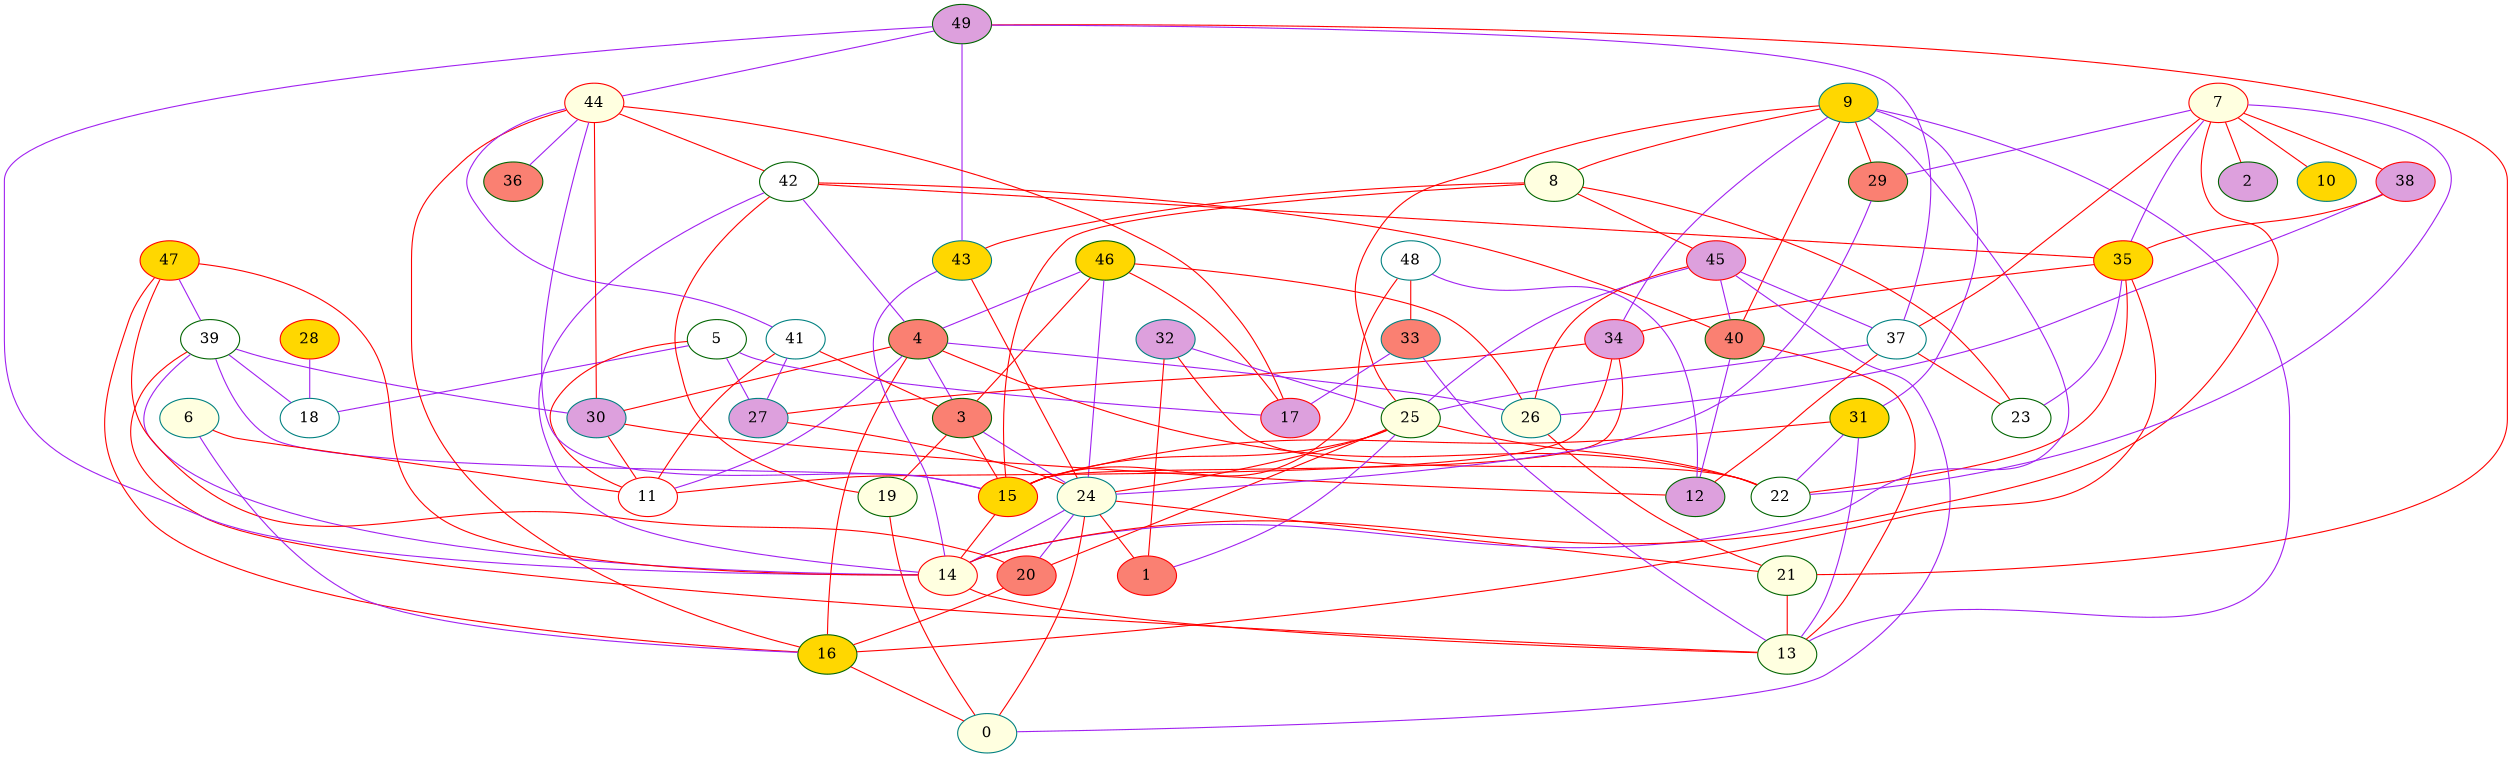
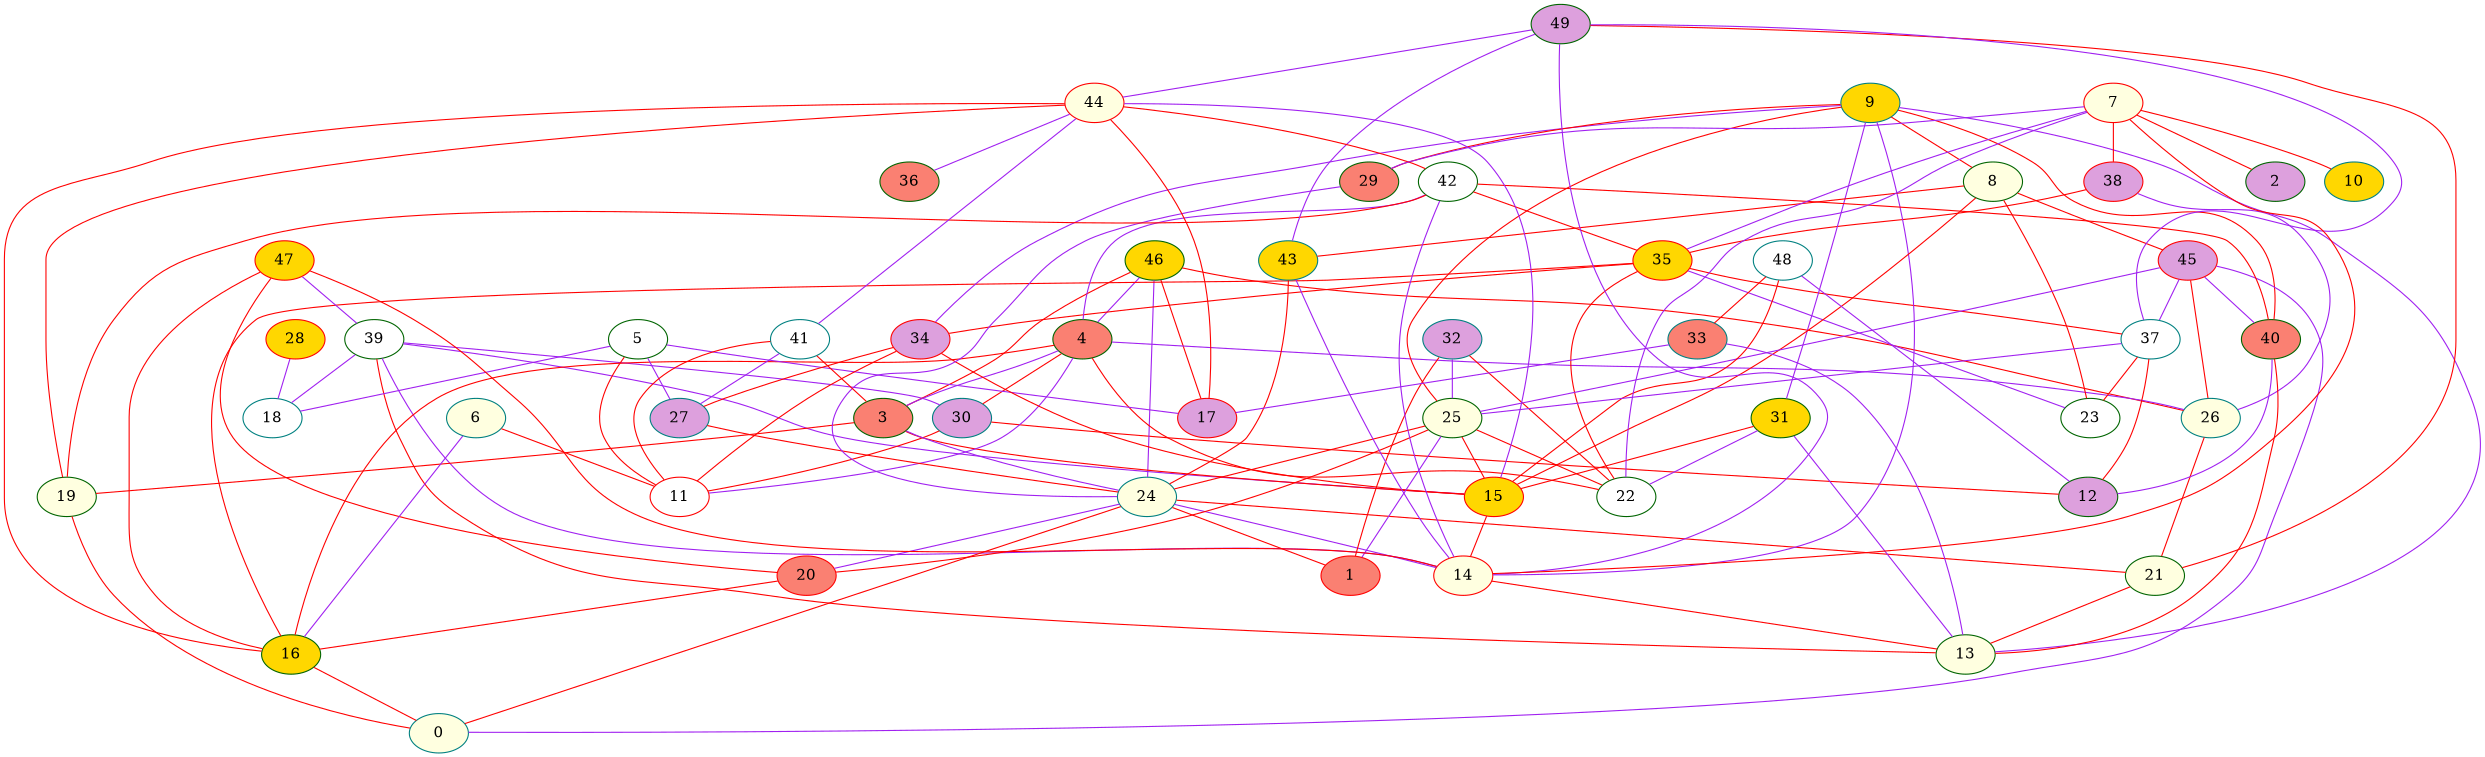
  digraph {
    node [color=darkgreen fillcolor=lightyellow style=filled]
    edge [color=red dir=none]
    39 [fillcolor=white]
    30 [color=teal fillcolor=plum]
    13
    18 [color=teal fillcolor=white]
    15 [color=red fillcolor=gold]
    14 [color=red]
    11 [color=red fillcolor=white]
    12 [fillcolor=plum]
    46 [fillcolor=gold]
    3 [fillcolor=salmon]
    17 [color=red fillcolor=plum]
    26 [color=teal]
    4 [fillcolor=salmon]
    24 [color=teal]
    19
    5 [fillcolor=white]
    27 [color=teal fillcolor=plum]
    38 [color=red fillcolor=plum]
    35 [color=red fillcolor=gold]
    16 [fillcolor=gold]
    34 [color=red fillcolor=plum]
    23 [fillcolor=white]
    22 [fillcolor=white]
    21
    32 [color=teal fillcolor=plum]
    25
    1 [color=red fillcolor=salmon]
    20 [color=red fillcolor=salmon]
    0 [color=teal]
    9 [color=teal fillcolor=gold]
    31 [fillcolor=gold]
    8
    40 [fillcolor=salmon]
    29 [fillcolor=salmon]
    43 [color=teal fillcolor=gold]
    45 [color=red fillcolor=plum]
    48 [color=teal fillcolor=white]
    33 [color=teal fillcolor=salmon]
    42 [fillcolor=white]
    49 [fillcolor=plum]
    37 [color=teal fillcolor=white]
    44 [color=red]
    36 [fillcolor=salmon]
    41 [color=teal fillcolor=white]
    47 [color=red fillcolor=gold]
    28 [color=red fillcolor=gold]
    7 [color=red]
    2 [fillcolor=plum]
    10 [color=teal fillcolor=gold]
    6 [color=teal]
    subgraph sub_1 {
      39
      30
      13
      18
      15
      14
      11
      12
      46
      3
      17
      26
      4
      24
      19
      5
      27
      38
      35
      16
      34
      23
      22
      21
      32
      25
      1
      20
      0
      9
      31
      8
      40
      29
      43
      45
      48
      33
      42
      49
      37
      44
      36
      41
      47
      28
      7
      2
      10
      6
    }
    39 -> 30 [color=purple]
    39 -> 13
    39 -> 18 [color=purple]
    39 -> 15 [color=purple]
    39 -> 14 [color=purple]
    30 -> 11
    30 -> 12
    15 -> 14
    14 -> 13
    46 -> 3
    46 -> 17
    46 -> 26
    46 -> 4 [color=purple]
    46 -> 24 [color=purple]
    3 -> 15
    3 -> 24 [color=purple]
    3 -> 19
    26 -> 21
    4 -> 30
    4 -> 11 [color=purple]
    4 -> 3 [color=purple]
    4 -> 26 [color=purple]
    4 -> 16
    4 -> 22
    24 -> 14 [color=purple]
    24 -> 21
    24 -> 1
    24 -> 20 [color=purple]
    24 -> 0
    19 -> 0
    5 -> 18 [color=purple]
    5 -> 11
    5 -> 17 [color=purple]
    5 -> 27 [color=purple]
    27 -> 24
    38 -> 26 [color=purple]
    38 -> 35
    35 -> 16
    35 -> 34
    35 -> 23 [color=purple]
    35 -> 22
    16 -> 0
    34 -> 15
    34 -> 11
    34 -> 27
    21 -> 13
    32 -> 22
    32 -> 25 [color=purple]
    32 -> 1
    25 -> 15
    25 -> 24
    25 -> 22
    25 -> 1 [color=purple]
    25 -> 20
    20 -> 16
    9 -> 13 [color=purple]
    9 -> 14 [color=purple]
    9 -> 34 [color=purple]
    9 -> 25
    9 -> 31 [color=purple]
    9 -> 8
    9 -> 40
    9 -> 29
    31 -> 13 [color=purple]
    31 -> 15
    31 -> 22 [color=purple]
    8 -> 15
    8 -> 23
    8 -> 43
    8 -> 45
    40 -> 13
    40 -> 12 [color=purple]
    29 -> 24 [color=purple]
    43 -> 14 [color=purple]
    43 -> 24
    45 -> 26
    45 -> 25 [color=purple]
    45 -> 0 [color=purple]
    45 -> 40 [color=purple]
    45 -> 37 [color=purple]
    48 -> 15
    48 -> 12 [color=purple]
    48 -> 33
    33 -> 13 [color=purple]
    33 -> 17 [color=purple]
    42 -> 14 [color=purple]
    42 -> 4 [color=purple]
    42 -> 19
    42 -> 35
    42 -> 40
    49 -> 14 [color=purple]
    49 -> 21
    49 -> 43 [color=purple]
    49 -> 37 [color=purple]
    49 -> 44 [color=purple]
    37 -> 12
    37 -> 23
    37 -> 25 [color=purple]
    44 -> 15 [color=purple]
    44 -> 17
-   44 -> 30
+   44 -> 19
    44 -> 16
    44 -> 42
    44 -> 36 [color=purple]
    44 -> 41 [color=purple]
    41 -> 11
    41 -> 3
    41 -> 27 [color=purple]
    47 -> 39 [color=purple]
    47 -> 14
    47 -> 16
    47 -> 20
    28 -> 18 [color=purple]
    7 -> 14
    7 -> 38
    7 -> 35 [color=purple]
    7 -> 22 [color=purple]
    7 -> 29 [color=purple]
-   7 -> 37
+   35 -> 37
    7 -> 2
    7 -> 10
    6 -> 11
    6 -> 16 [color=purple]
  }
